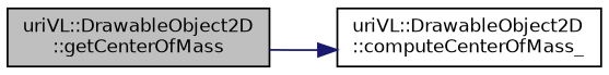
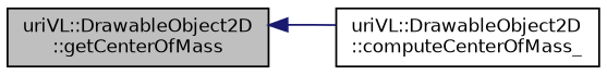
  digraph {
    rankdir=LR
    node [color=black fontname=Helvetica fontsize=10 shape=record style=filled]
    n1 [fillcolor=grey75 fontcolor=black height=0.2 label="uriVL::DrawableObject2D\l::getCenterOfMass" width=0.4]
    n2 [fillcolor=white height=0.2 label="uriVL::DrawableObject2D\l::computeCenterOfMass_" width=0.4]
-   n1 -> n2 [color=midnightblue fontname=Helvetica fontsize=10 labelfontname=Helvetica labelfontsize=10 style=solid]
+   n2 -> n1 [color=midnightblue fontname=Helvetica fontsize=10 labelfontname=Helvetica labelfontsize=10 style=solid]
  }
